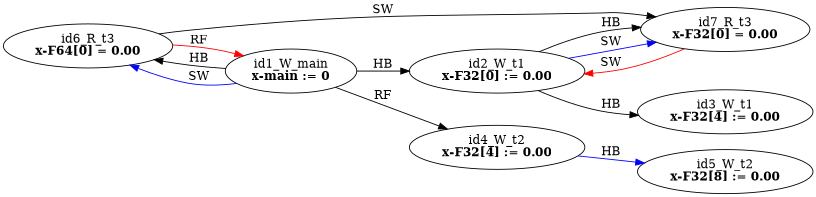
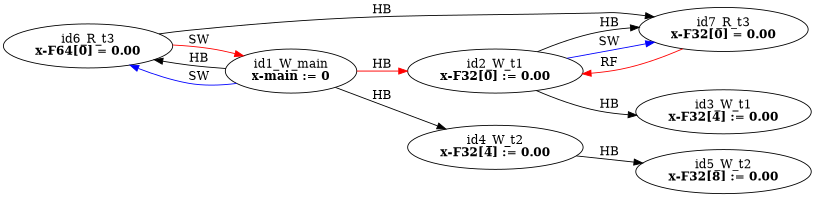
  digraph {
    rankdir=LR
    splines=true
    edge [color=black]
    n1 [label=<id2_W_t1<br/><B>x-F32[0] := 0.00</B>>]
    n2 [label=<id3_W_t1<br/><B>x-F32[4] := 0.00</B>>]
    n3 [label=<id7_R_t3<br/><B>x-F32[0] = 0.00</B>>]
    n4 [label=<id4_W_t2<br/><B>x-F32[4] := 0.00</B>>]
    n5 [label=<id5_W_t2<br/><B>x-F32[8] := 0.00</B>>]
    n6 [label=<id6_R_t3<br/><B>x-F64[0] = 0.00</B>>]
    n7 [label=<id1_W_main<br/><B>x-main := 0</B>>]
    n1 -> n2 [label=HB]
    n1 -> n3 [label=HB]
    n1 -> n3 [color=blue label=SW]
-   n3 -> n1 [color=red label=SW]
-   n4 -> n5 [color=blue label=HB]
-   n6 -> n3 [label=SW]
-   n6 -> n7 [color=red label=RF]
-   n7 -> n1 [label=HB]
-   n7 -> n4 [label=RF]
+   n3 -> n1 [color=red label=RF]
+   n4 -> n5 [label=HB]
+   n6 -> n3 [label=HB]
+   n6 -> n7 [color=red label=SW]
+   n7 -> n1 [color=red label=HB]
+   n7 -> n4 [label=HB]
    n7 -> n6 [label=HB]
    n7 -> n6 [color=blue label=SW]
  }
